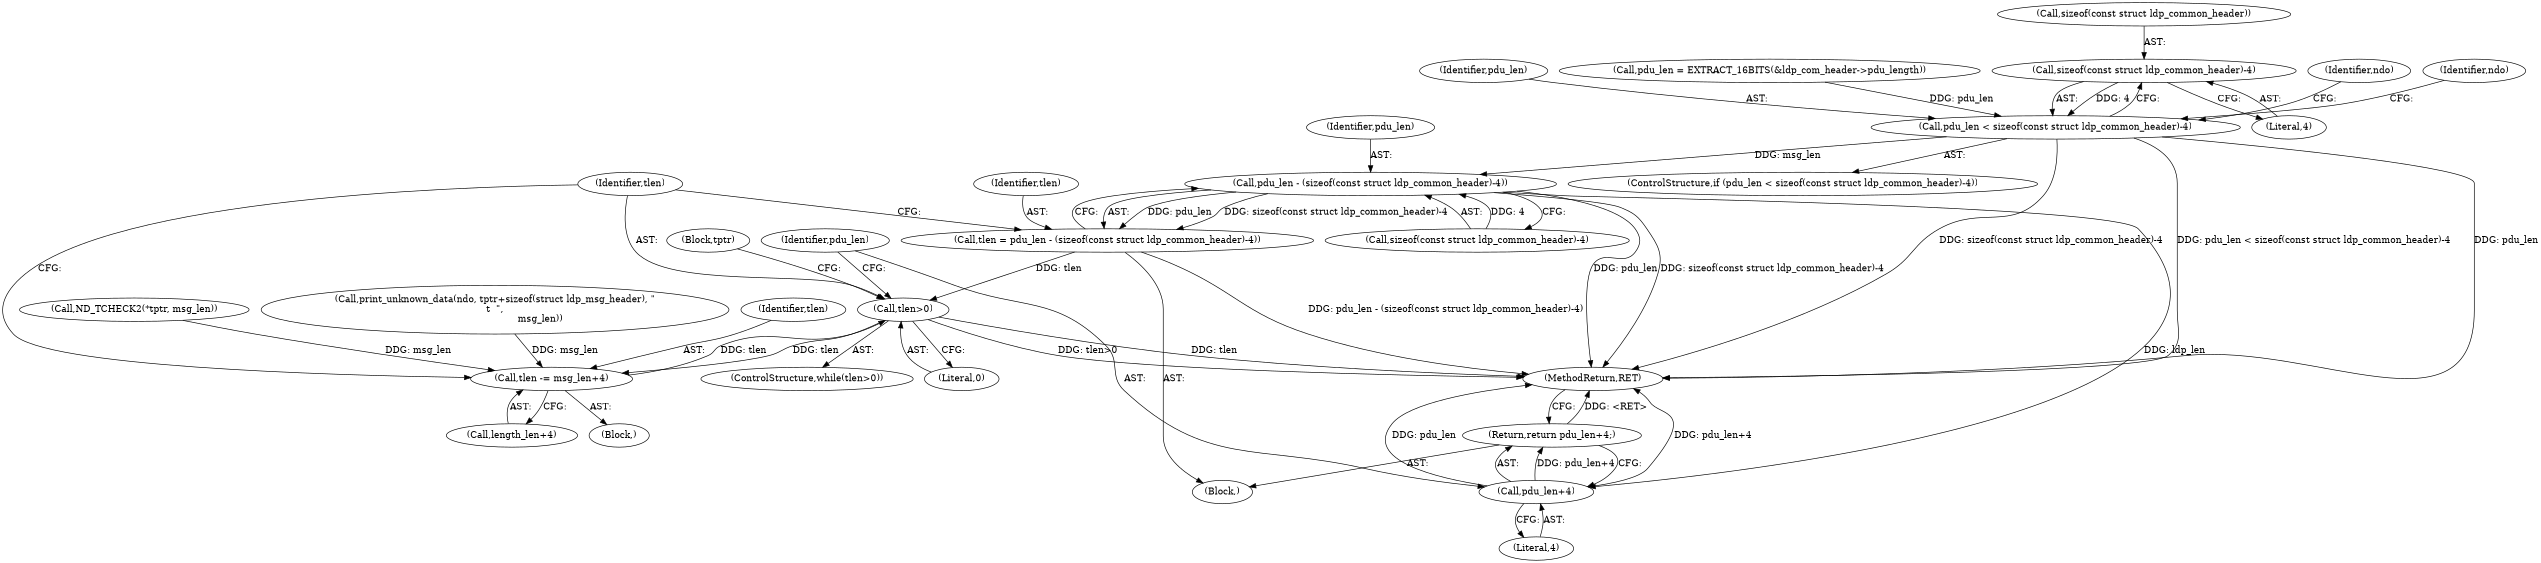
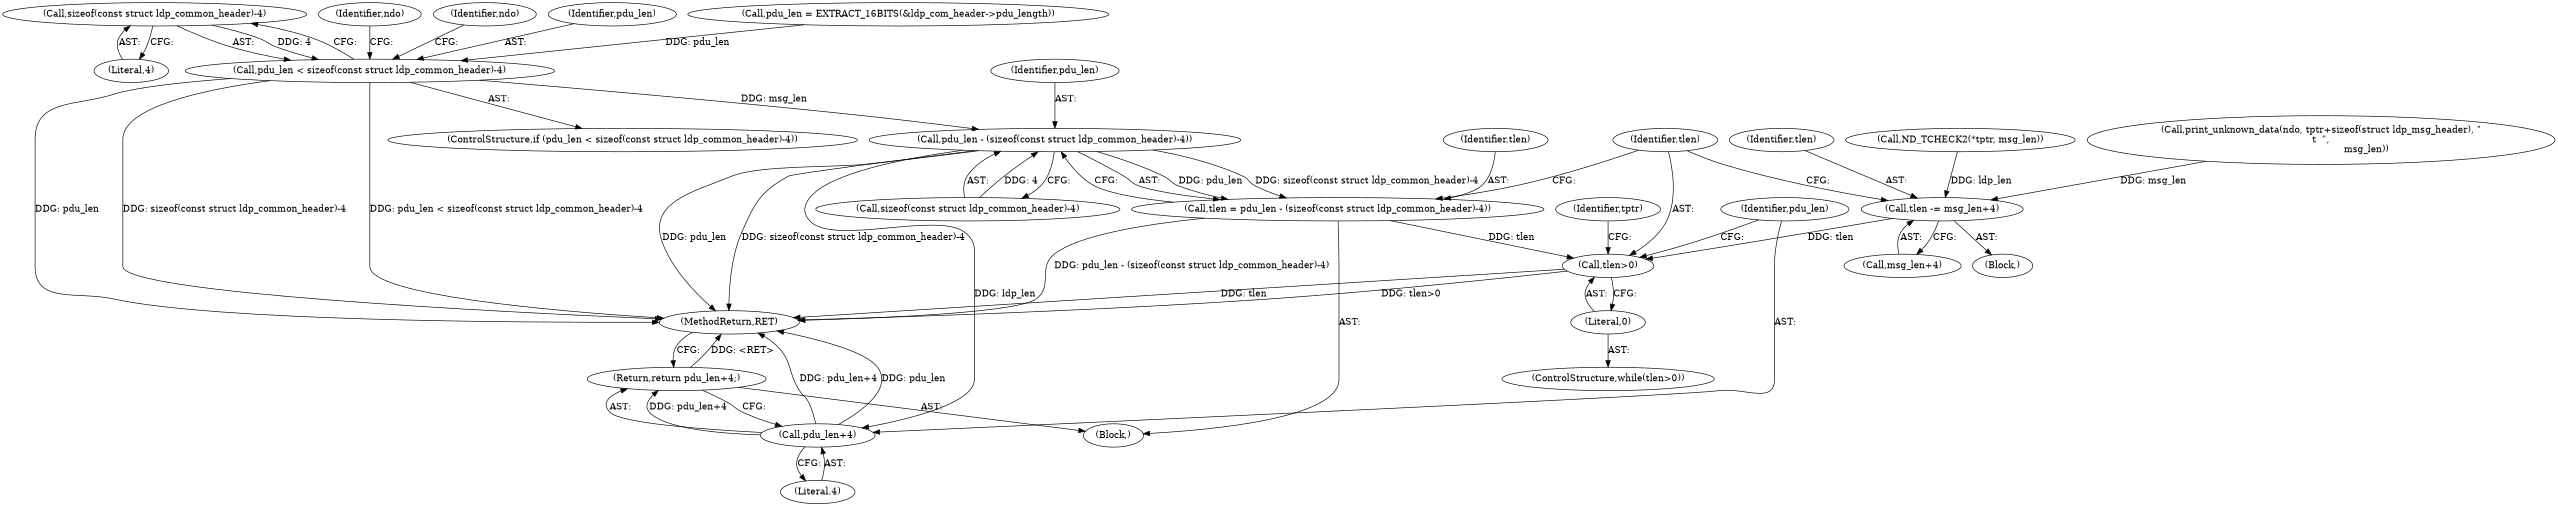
  digraph {
    n1 [label="(Call,sizeof(const struct ldp_common_header)-4)"]
    n2 [label="(Call,pdu_len < sizeof(const struct ldp_common_header)-4)"]
    n3 [label="(Literal,4)"]
    n4 [label="(Call,pdu_len - (sizeof(const struct ldp_common_header)-4))"]
    n5 [label="(ControlStructure,if (pdu_len < sizeof(const struct ldp_common_header)-4))"]
    n6 [label="(MethodReturn,RET)"]
    n7 [label="(Call,tlen = pdu_len - (sizeof(const struct ldp_common_header)-4))"]
    n8 [label="(Call,pdu_len+4)"]
    n9 [label="(Call,sizeof(const struct ldp_common_header)-4)"]
    n10 [label="(Return,return pdu_len+4;)"]
    n11 [label="(Call,tlen>0)"]
    n12 [label="(Block,)"]
    n13 [label="(Literal,4)"]
    n14 [label="(Call,tlen -= msg_len+4)"]
    n15 [label="(ControlStructure,while(tlen>0))"]
    n16 [label="(Literal,0)"]
-   n17 [label="(Call,length_len+4)"]
+   n17 [label="(Call,msg_len+4)"]
    n18 [label="(Block,)"]
    n19 [label="(Identifier,tlen)"]
    n20 [label="(Identifier,pdu_len)"]
-   n21 [label="(Block,tptr)"]
+   n21 [label="(Identifier,tptr)"]
    n22 [label="(Identifier,tlen)"]
-   n23 [label="(Call,sizeof(const struct ldp_common_header))"]
    n24 [label="(Identifier,ndo)"]
    n25 [label="(Identifier,pdu_len)"]
    n26 [label="(Identifier,ndo)"]
    n27 [label="(Identifier,tlen)"]
    n28 [label="(Identifier,pdu_len)"]
    n29 [label="(Call,pdu_len = EXTRACT_16BITS(&ldp_com_header->pdu_length))"]
    n30 [label="(Call,ND_TCHECK2(*tptr, msg_len))"]
    n31 [label="(Call,print_unknown_data(ndo, tptr+sizeof(struct ldp_msg_header), \"\n\t  \",\n                               msg_len))"]
    n1 -> n2 [label="AST: "]
    n1 -> n2 [label="DDG: 4"]
    n1 -> n3 [label="CFG: "]
    n2 -> n1 [label="CFG: "]
    n2 -> n4 [label="DDG: msg_len"]
    n2 -> n5 [label="AST: "]
    n2 -> n6 [label="DDG: pdu_len"]
    n2 -> n6 [label="DDG: sizeof(const struct ldp_common_header)-4"]
    n2 -> n6 [label="DDG: pdu_len < sizeof(const struct ldp_common_header)-4"]
    n3 -> n1 [label="AST: "]
    n4 -> n6 [label="DDG: pdu_len"]
    n4 -> n6 [label="DDG: sizeof(const struct ldp_common_header)-4"]
    n4 -> n7 [label="AST: "]
    n4 -> n7 [label="DDG: pdu_len"]
    n4 -> n7 [label="DDG: sizeof(const struct ldp_common_header)-4"]
    n4 -> n8 [label="DDG: ldp_len"]
    n4 -> n9 [label="CFG: "]
    n6 -> n10 [label="CFG: "]
    n7 -> n4 [label="CFG: "]
    n7 -> n6 [label="DDG: pdu_len - (sizeof(const struct ldp_common_header)-4)"]
    n7 -> n11 [label="DDG: tlen"]
    n7 -> n12 [label="AST: "]
    n8 -> n6 [label="DDG: pdu_len+4"]
    n8 -> n6 [label="DDG: pdu_len"]
    n8 -> n10 [label="AST: "]
    n8 -> n10 [label="DDG: pdu_len+4"]
    n8 -> n13 [label="CFG: "]
    n9 -> n4 [label="AST: "]
    n9 -> n4 [label="DDG: 4"]
    n10 -> n6 [label="DDG: <RET>"]
    n10 -> n8 [label="CFG: "]
    n10 -> n12 [label="AST: "]
    n11 -> n6 [label="DDG: tlen"]
    n11 -> n6 [label="DDG: tlen>0"]
-   n11 -> n14 [label="DDG: tlen"]
-   n11 -> n15 [label="AST: "]
+   n16 -> n15 [label="AST: "]
    n11 -> n16 [label="CFG: "]
    n13 -> n8 [label="AST: "]
    n14 -> n11 [label="DDG: tlen"]
    n14 -> n17 [label="CFG: "]
    n14 -> n18 [label="AST: "]
    n16 -> n11 [label="AST: "]
    n17 -> n14 [label="AST: "]
    n19 -> n7 [label="CFG: "]
    n19 -> n11 [label="AST: "]
    n19 -> n14 [label="CFG: "]
    n20 -> n8 [label="AST: "]
    n20 -> n11 [label="CFG: "]
    n21 -> n11 [label="CFG: "]
    n22 -> n14 [label="AST: "]
-   n23 -> n1 [label="AST: "]
    n24 -> n2 [label="CFG: "]
    n25 -> n4 [label="AST: "]
    n26 -> n2 [label="CFG: "]
    n27 -> n7 [label="AST: "]
    n28 -> n2 [label="AST: "]
    n29 -> n2 [label="DDG: pdu_len"]
-   n30 -> n14 [label="DDG: msg_len"]
+   n30 -> n14 [label="DDG: ldp_len"]
    n31 -> n14 [label="DDG: msg_len"]
  }
